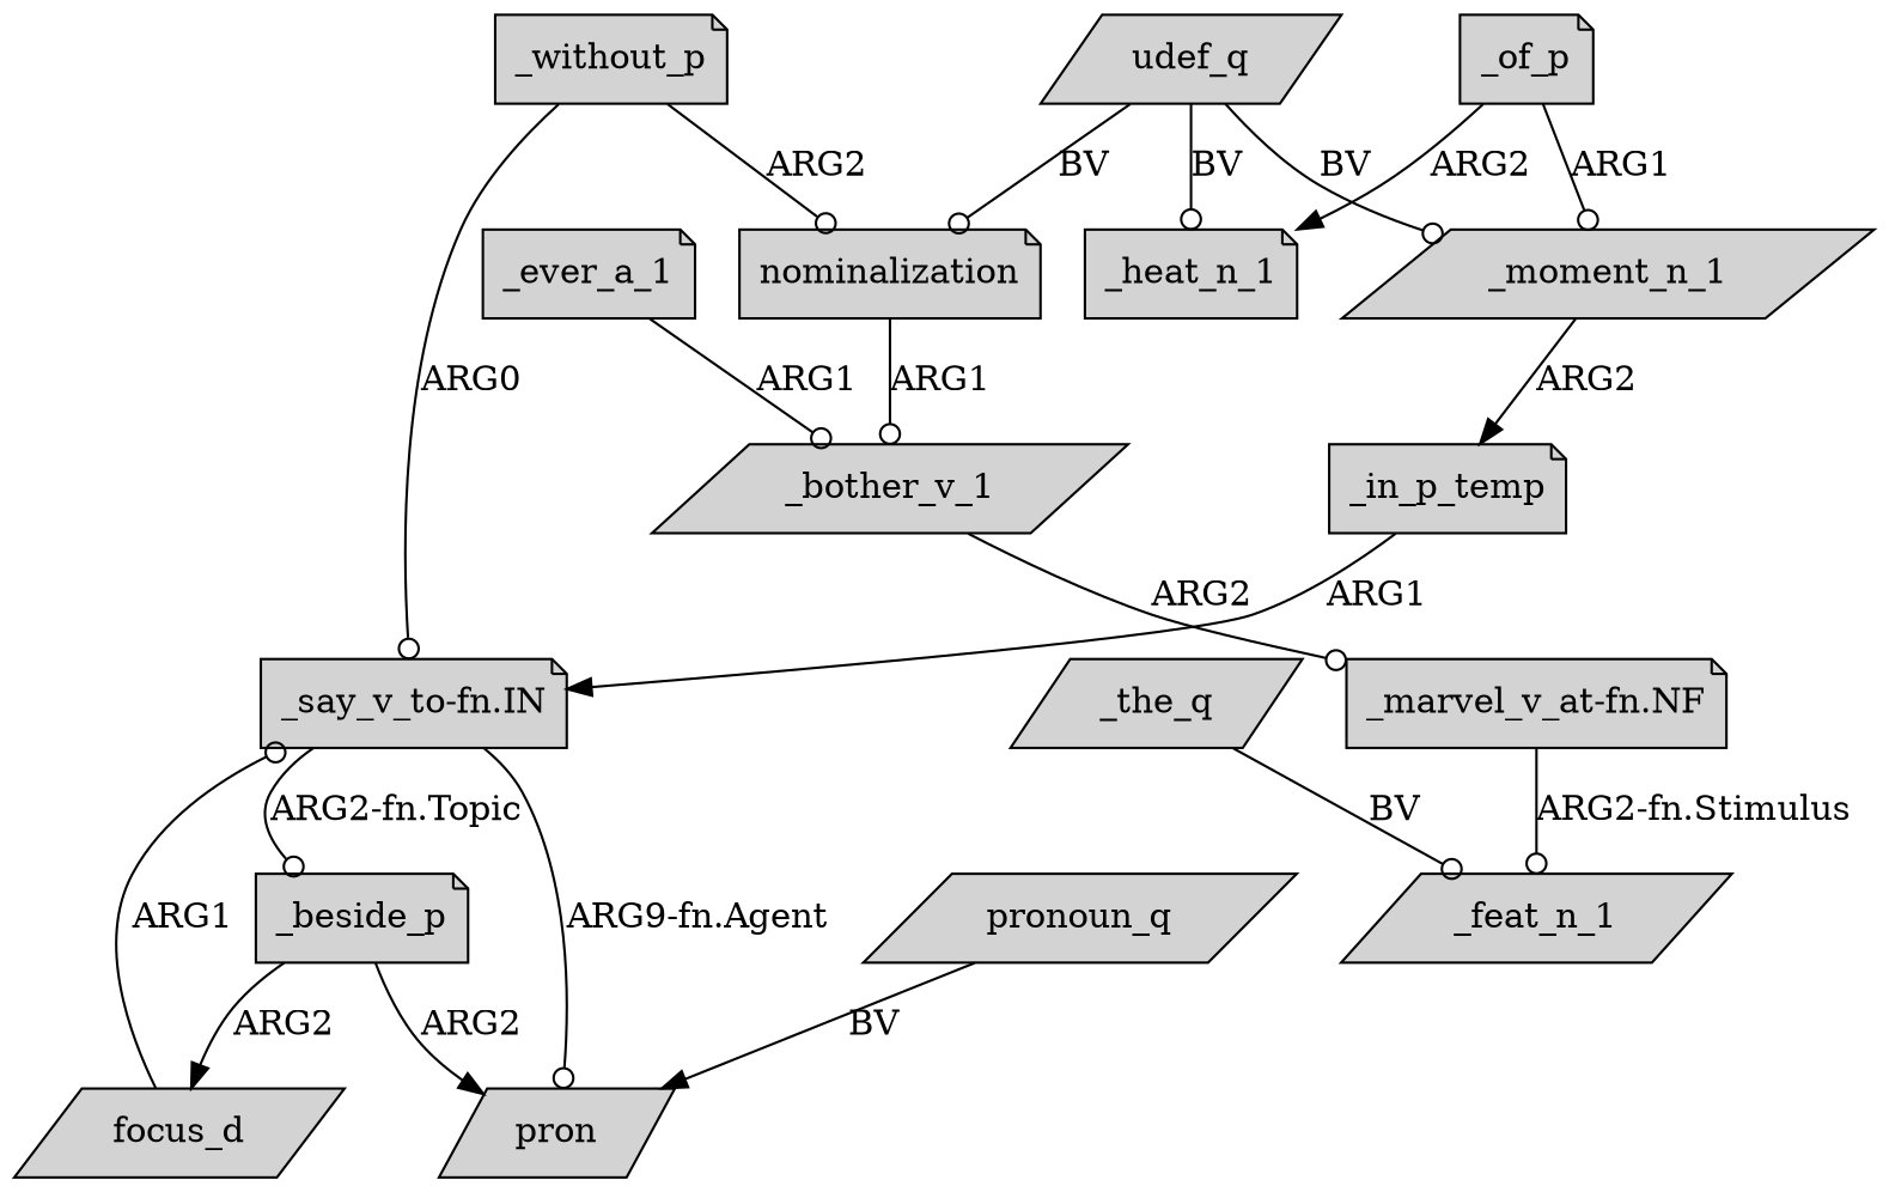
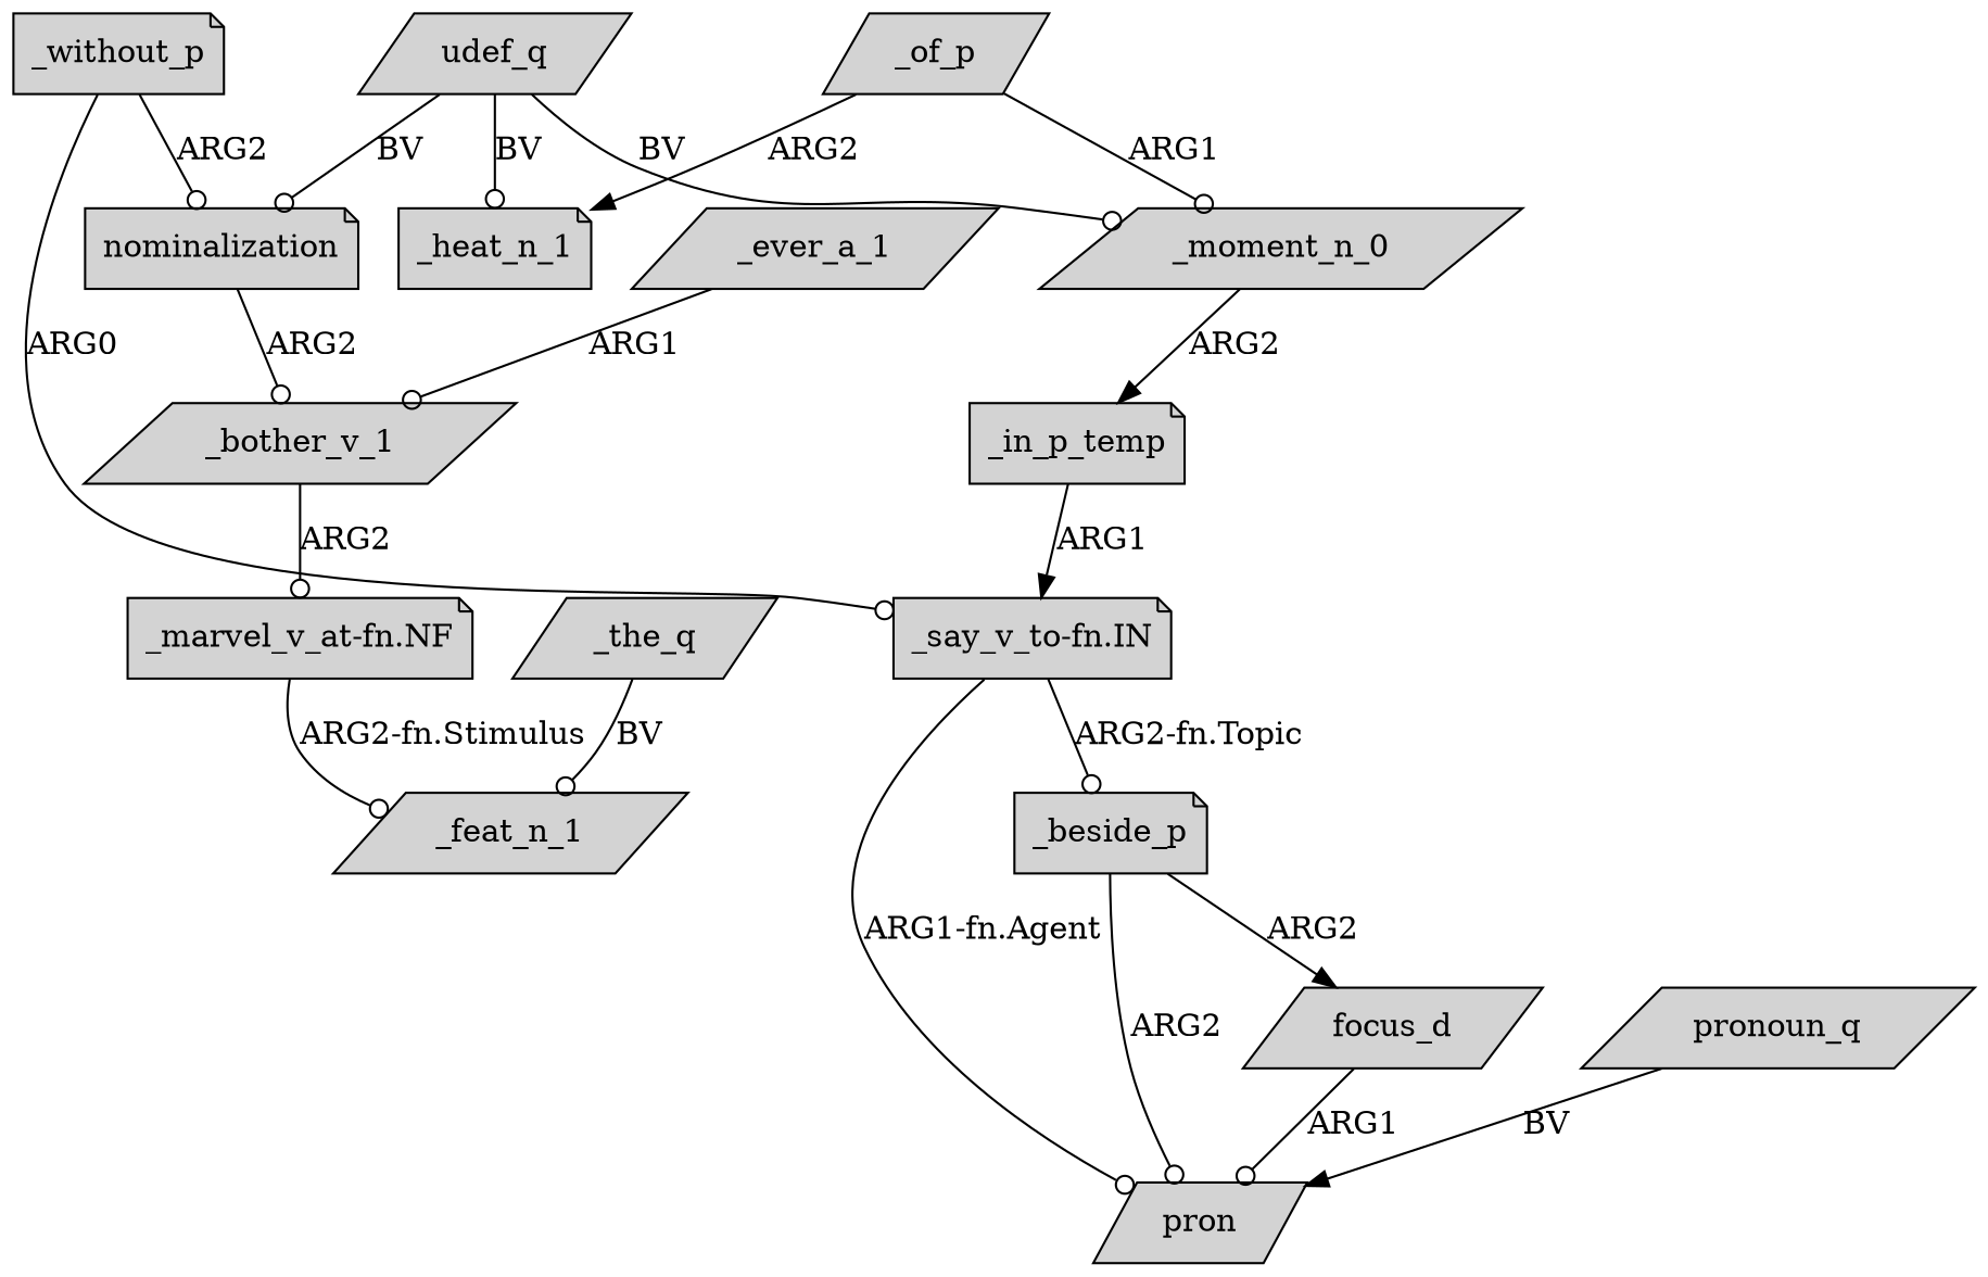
  digraph {
    node [shape=parallelogram style=filled]
    edge [arrowhead=odot]
    "_marvel_v_at-fn.NF" [shape=note]
    _feat_n_1
    _bother_v_1
    "_say_v_to-fn.IN" [shape=note]
    focus_d
    _beside_p [shape=note]
    pron
    _the_q
-   _of_p [shape=note]
-   _moment_n_1
+   _of_p
+   _moment_n_1 [label=_moment_n_0]
    _heat_n_1 [shape=note]
    _in_p_temp [shape=note]
    udef_q
    nominalization [shape=note]
    pronoun_q
    _without_p [shape=note]
-   _ever_a_1 [shape=note]
+   _ever_a_1
    "_marvel_v_at-fn.NF" -> _feat_n_1 [label="ARG2-fn.Stimulus"]
    _bother_v_1 -> "_marvel_v_at-fn.NF" [label=ARG2]
    "_say_v_to-fn.IN" -> _beside_p [label="ARG2-fn.Topic"]
-   "_say_v_to-fn.IN" -> pron [label="ARG9-fn.Agent"]
-   focus_d -> "_say_v_to-fn.IN" [label=ARG1]
+   "_say_v_to-fn.IN" -> pron [label="ARG1-fn.Agent"]
+   focus_d -> pron [label=ARG1]
    _beside_p -> focus_d [arrowhead=normal label=ARG2]
-   _beside_p -> pron [arrowhead=normal label=ARG2]
+   _beside_p -> pron [label=ARG2]
    _the_q -> _feat_n_1 [label=BV]
    _of_p -> _moment_n_1 [label=ARG1]
    _of_p -> _heat_n_1 [arrowhead=normal label=ARG2]
    _moment_n_1 -> _in_p_temp [arrowhead=normal label=ARG2]
    _in_p_temp -> "_say_v_to-fn.IN" [arrowhead=normal label=ARG1]
    udef_q -> _moment_n_1 [label=BV]
    udef_q -> _heat_n_1 [label=BV]
    udef_q -> nominalization [label=BV]
-   nominalization -> _bother_v_1 [label=ARG1]
+   nominalization -> _bother_v_1 [label=ARG2]
    pronoun_q -> pron [arrowhead=normal label=BV]
    _without_p -> "_say_v_to-fn.IN" [label=ARG0]
    _without_p -> nominalization [label=ARG2]
    _ever_a_1 -> _bother_v_1 [label=ARG1]
  }
